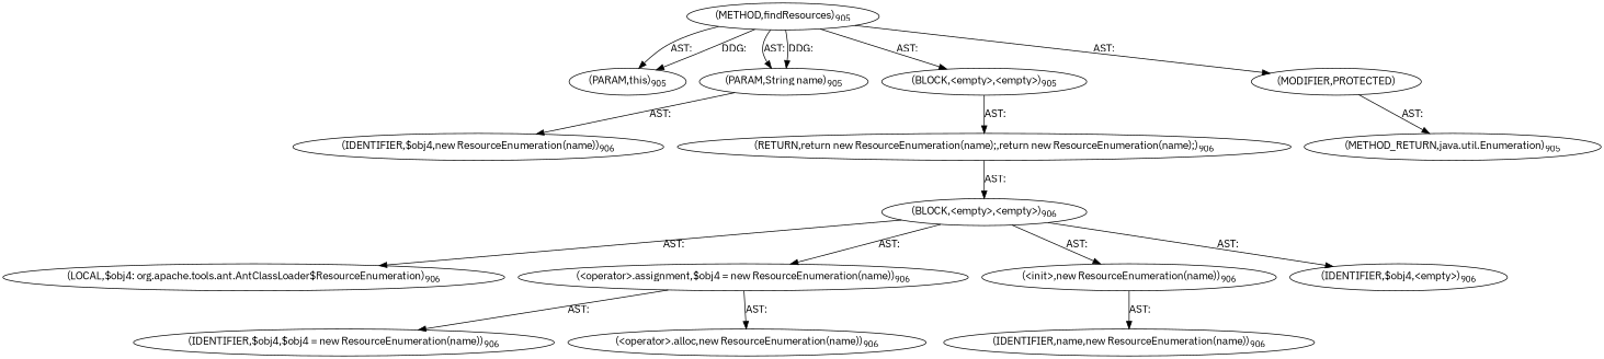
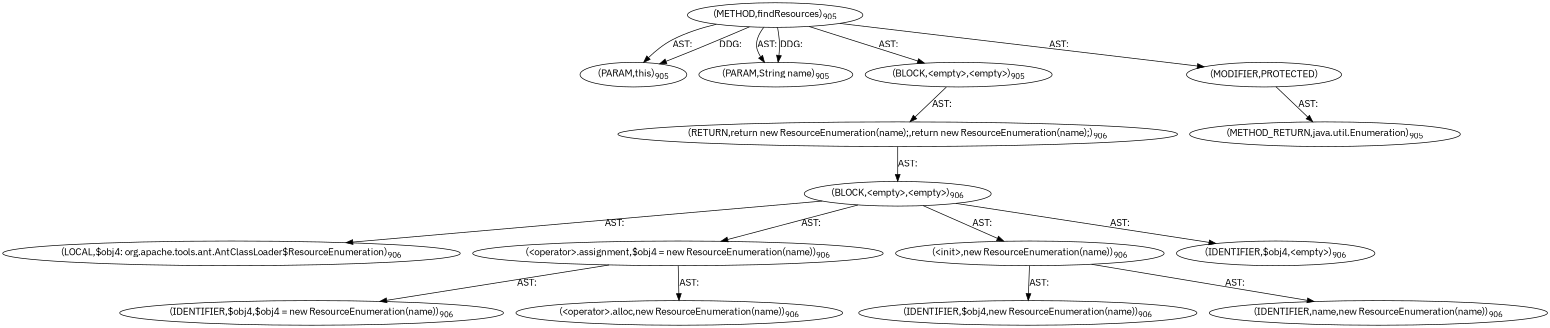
  digraph {
    fontname="IBM Plex Sans"
    node [fontname="IBM Plex Sans"]
    edge [fontname="IBM Plex Sans"]
    n1 [label=<(METHOD,findResources)<SUB>905</SUB>>]
    n2 [label=<(PARAM,this)<SUB>905</SUB>>]
    n3 [label=<(PARAM,String name)<SUB>905</SUB>>]
    n4 [label=<(BLOCK,&lt;empty&gt;,&lt;empty&gt;)<SUB>905</SUB>>]
    n5 [label=<(MODIFIER,PROTECTED)>]
    n6 [label=<(RETURN,return new ResourceEnumeration(name);,return new ResourceEnumeration(name);)<SUB>906</SUB>>]
    n7 [label=<(METHOD_RETURN,java.util.Enumeration)<SUB>905</SUB>>]
    n8 [label=<(BLOCK,&lt;empty&gt;,&lt;empty&gt;)<SUB>906</SUB>>]
    n9 [label=<(LOCAL,$obj4: org.apache.tools.ant.AntClassLoader$ResourceEnumeration)<SUB>906</SUB>>]
    n10 [label=<(&lt;operator&gt;.assignment,$obj4 = new ResourceEnumeration(name))<SUB>906</SUB>>]
    n11 [label=<(&lt;init&gt;,new ResourceEnumeration(name))<SUB>906</SUB>>]
    n12 [label=<(IDENTIFIER,$obj4,&lt;empty&gt;)<SUB>906</SUB>>]
    n13 [label=<(IDENTIFIER,$obj4,$obj4 = new ResourceEnumeration(name))<SUB>906</SUB>>]
    n14 [label=<(&lt;operator&gt;.alloc,new ResourceEnumeration(name))<SUB>906</SUB>>]
    n15 [label=<(IDENTIFIER,$obj4,new ResourceEnumeration(name))<SUB>906</SUB>>]
    n16 [label=<(IDENTIFIER,name,new ResourceEnumeration(name))<SUB>906</SUB>>]
    n1 -> n2 [label="AST: "]
    n1 -> n2 [label="DDG: "]
    n1 -> n3 [label="AST: "]
    n1 -> n3 [label="DDG: "]
    n1 -> n4 [label="AST: "]
    n1 -> n5 [label="AST: "]
    n4 -> n6 [label="AST: "]
    n5 -> n7 [label="AST: "]
    n6 -> n8 [label="AST: "]
    n8 -> n9 [label="AST: "]
    n8 -> n10 [label="AST: "]
    n8 -> n11 [label="AST: "]
    n8 -> n12 [label="AST: "]
    n10 -> n13 [label="AST: "]
    n10 -> n14 [label="AST: "]
-   n3 -> n15 [label="AST: "]
+   n11 -> n15 [label="AST: "]
    n11 -> n16 [label="AST: "]
  }
